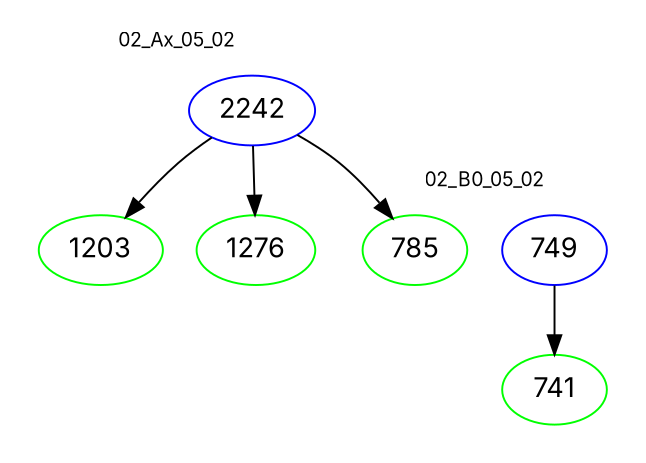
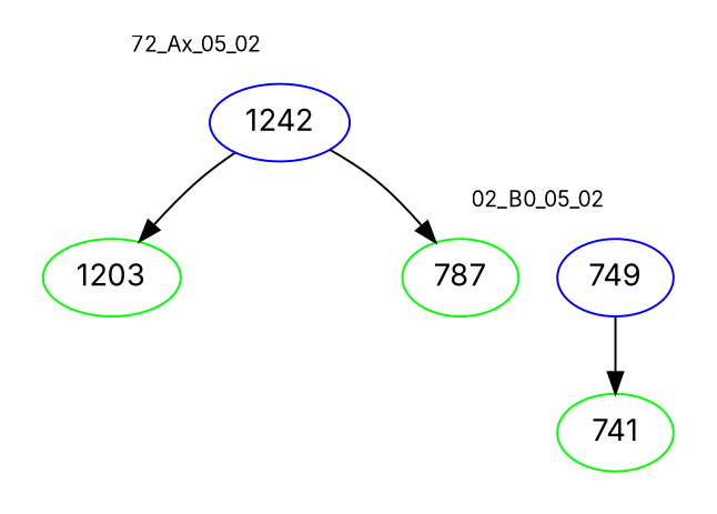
  digraph {
    fontname=Inter
    node [color=green fontname=Inter]
    edge [color=black fontname=Inter]
-   n1 [color=blue label=2242]
+   n1 [color=blue label=1242]
    n2 [label=1203]
-   n3 [label=1276]
    n4 [color=blue label=749]
    n5 [label=741]
-   n6 [label=785]
+   n6 [label=787]
    subgraph cluster_1 {
      color=white
      fontsize=10
-     label="02_Ax_05_02"
+     label="72_Ax_05_02"
      n1
      n2
-     n3
    }
    subgraph cluster_2 {
      color=white
      fontsize=10
      label="02_B0_05_02"
      n4
      n5
      n6
    }
    n1 -> n2
-   n1 -> n3
    n1 -> n6
    n4 -> n5
  }
